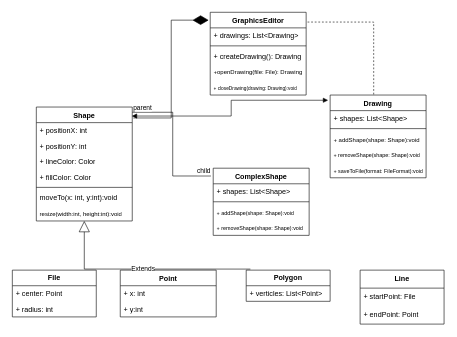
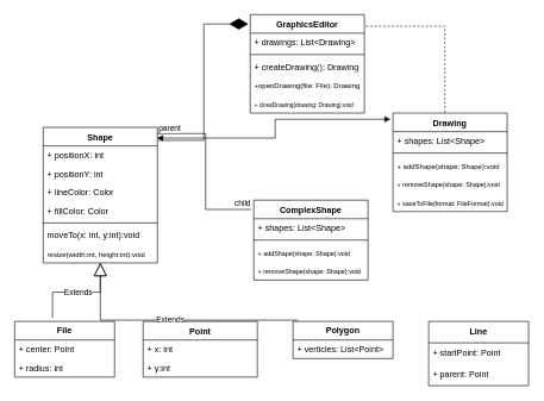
  <mxCell id="0" />
  <mxCell id="1" parent="0" />
  <mxCell id="2" value="&lt;b&gt;Line&lt;/b&gt;" style="swimlane;fontStyle=0;childLayout=stackLayout;horizontal=1;startSize=30;horizontalStack=0;resizeParent=1;resizeParentMax=0;resizeLast=0;collapsible=1;marginBottom=0;whiteSpace=wrap;html=1;" parent="1" vertex="1"><mxGeometry x="600" y="450" width="140" height="90" as="geometry" /></mxCell>
- <mxCell id="3" value="+ startPoint: File" style="text;strokeColor=none;fillColor=none;align=left;verticalAlign=middle;spacingLeft=4;spacingRight=4;overflow=hidden;points=[[0,0.5],[1,0.5]];portConstraint=eastwest;rotatable=0;whiteSpace=wrap;html=1;" parent="2" vertex="1"><mxGeometry y="30" width="140" height="30" as="geometry" /></mxCell>
- <mxCell id="4" value="+ endPoint: Point" style="text;strokeColor=none;fillColor=none;align=left;verticalAlign=middle;spacingLeft=4;spacingRight=4;overflow=hidden;points=[[0,0.5],[1,0.5]];portConstraint=eastwest;rotatable=0;whiteSpace=wrap;html=1;" parent="2" vertex="1"><mxGeometry y="60" width="140" height="30" as="geometry" /></mxCell>
+ <mxCell id="3" value="+ startPoint: Point" style="text;strokeColor=none;fillColor=none;align=left;verticalAlign=middle;spacingLeft=4;spacingRight=4;overflow=hidden;points=[[0,0.5],[1,0.5]];portConstraint=eastwest;rotatable=0;whiteSpace=wrap;html=1;" parent="2" vertex="1"><mxGeometry y="30" width="140" height="30" as="geometry" /></mxCell>
+ <mxCell id="4" value="+ parent: Point" style="text;strokeColor=none;fillColor=none;align=left;verticalAlign=middle;spacingLeft=4;spacingRight=4;overflow=hidden;points=[[0,0.5],[1,0.5]];portConstraint=eastwest;rotatable=0;whiteSpace=wrap;html=1;" parent="2" vertex="1"><mxGeometry y="60" width="140" height="30" as="geometry" /></mxCell>
  <mxCell id="5" value="Point" style="swimlane;fontStyle=1;align=center;verticalAlign=top;childLayout=stackLayout;horizontal=1;startSize=26;horizontalStack=0;resizeParent=1;resizeParentMax=0;resizeLast=0;collapsible=1;marginBottom=0;whiteSpace=wrap;html=1;" parent="1" vertex="1"><mxGeometry x="200" y="450" width="160" height="78" as="geometry" /></mxCell>
  <mxCell id="6" value="+ x: int" style="text;strokeColor=none;fillColor=none;align=left;verticalAlign=top;spacingLeft=4;spacingRight=4;overflow=hidden;rotatable=0;points=[[0,0.5],[1,0.5]];portConstraint=eastwest;whiteSpace=wrap;html=1;" parent="5" vertex="1"><mxGeometry y="26" width="160" height="26" as="geometry" /></mxCell>
  <mxCell id="7" value="+ y:int" style="text;strokeColor=none;fillColor=none;align=left;verticalAlign=top;spacingLeft=4;spacingRight=4;overflow=hidden;rotatable=0;points=[[0,0.5],[1,0.5]];portConstraint=eastwest;whiteSpace=wrap;html=1;" parent="5" vertex="1"><mxGeometry y="52" width="160" height="26" as="geometry" /></mxCell>
  <mxCell id="8" value="Shape" style="swimlane;fontStyle=1;align=center;verticalAlign=top;childLayout=stackLayout;horizontal=1;startSize=26;horizontalStack=0;resizeParent=1;resizeParentMax=0;resizeLast=0;collapsible=1;marginBottom=0;whiteSpace=wrap;html=1;" parent="1" vertex="1"><mxGeometry x="60" y="178" width="160" height="190" as="geometry" /></mxCell>
  <mxCell id="9" value="+ positionX: int" style="text;strokeColor=none;fillColor=none;align=left;verticalAlign=top;spacingLeft=4;spacingRight=4;overflow=hidden;rotatable=0;points=[[0,0.5],[1,0.5]];portConstraint=eastwest;whiteSpace=wrap;html=1;" parent="8" vertex="1"><mxGeometry y="26" width="160" height="26" as="geometry" /></mxCell>
  <mxCell id="10" value="+ positionY: int&lt;br&gt;" style="text;strokeColor=none;fillColor=none;align=left;verticalAlign=top;spacingLeft=4;spacingRight=4;overflow=hidden;rotatable=0;points=[[0,0.5],[1,0.5]];portConstraint=eastwest;whiteSpace=wrap;html=1;" parent="8" vertex="1"><mxGeometry y="52" width="160" height="26" as="geometry" /></mxCell>
  <mxCell id="11" value="+ lineColor: Color" style="text;strokeColor=none;fillColor=none;align=left;verticalAlign=top;spacingLeft=4;spacingRight=4;overflow=hidden;rotatable=0;points=[[0,0.5],[1,0.5]];portConstraint=eastwest;whiteSpace=wrap;html=1;" parent="8" vertex="1"><mxGeometry y="78" width="160" height="26" as="geometry" /></mxCell>
  <mxCell id="12" value="+ fillColor: Color" style="text;strokeColor=none;fillColor=none;align=left;verticalAlign=top;spacingLeft=4;spacingRight=4;overflow=hidden;rotatable=0;points=[[0,0.5],[1,0.5]];portConstraint=eastwest;whiteSpace=wrap;html=1;" parent="8" vertex="1"><mxGeometry y="104" width="160" height="26" as="geometry" /></mxCell>
  <mxCell id="13" value="" style="line;strokeWidth=1;fillColor=none;align=left;verticalAlign=middle;spacingTop=-1;spacingLeft=3;spacingRight=3;rotatable=0;labelPosition=right;points=[];portConstraint=eastwest;strokeColor=inherit;" parent="8" vertex="1"><mxGeometry y="130" width="160" height="8" as="geometry" /></mxCell>
  <mxCell id="14" value="moveTo(x: int, y:int):void" style="text;strokeColor=none;fillColor=none;align=left;verticalAlign=top;spacingLeft=4;spacingRight=4;overflow=hidden;rotatable=0;points=[[0,0.5],[1,0.5]];portConstraint=eastwest;whiteSpace=wrap;html=1;" parent="8" vertex="1"><mxGeometry y="138" width="160" height="26" as="geometry" /></mxCell>
  <mxCell id="15" value="&lt;font style=&quot;font-size: 10px;&quot;&gt;resize(width:int, height:int):void&lt;/font&gt;" style="text;strokeColor=none;fillColor=none;align=left;verticalAlign=top;spacingLeft=4;spacingRight=4;overflow=hidden;rotatable=0;points=[[0,0.5],[1,0.5]];portConstraint=eastwest;whiteSpace=wrap;html=1;" parent="8" vertex="1"><mxGeometry y="164" width="160" height="26" as="geometry" /></mxCell>
  <mxCell id="16" value="&lt;b&gt;Polygon&lt;/b&gt;" style="swimlane;fontStyle=0;childLayout=stackLayout;horizontal=1;startSize=26;fillColor=none;horizontalStack=0;resizeParent=1;resizeParentMax=0;resizeLast=0;collapsible=1;marginBottom=0;whiteSpace=wrap;html=1;" parent="1" vertex="1"><mxGeometry x="410" y="450" width="140" height="52" as="geometry" /></mxCell>
  <mxCell id="17" value="+ verticles: List&amp;lt;Point&amp;gt;" style="text;strokeColor=none;fillColor=none;align=left;verticalAlign=top;spacingLeft=4;spacingRight=4;overflow=hidden;rotatable=0;points=[[0,0.5],[1,0.5]];portConstraint=eastwest;whiteSpace=wrap;html=1;" parent="16" vertex="1"><mxGeometry y="26" width="140" height="26" as="geometry" /></mxCell>
  <mxCell id="18" value="&lt;b&gt;File&lt;/b&gt;" style="swimlane;fontStyle=0;childLayout=stackLayout;horizontal=1;startSize=26;fillColor=none;horizontalStack=0;resizeParent=1;resizeParentMax=0;resizeLast=0;collapsible=1;marginBottom=0;whiteSpace=wrap;html=1;" parent="1" vertex="1"><mxGeometry y="450" width="140" height="78" as="geometry" x="20" /></mxCell>
  <mxCell id="19" value="+ center: Point" style="text;strokeColor=none;fillColor=none;align=left;verticalAlign=top;spacingLeft=4;spacingRight=4;overflow=hidden;rotatable=0;points=[[0,0.5],[1,0.5]];portConstraint=eastwest;whiteSpace=wrap;html=1;" parent="18" vertex="1"><mxGeometry y="26" width="140" height="26" as="geometry" /></mxCell>
  <mxCell id="20" value="+ radius: int" style="text;strokeColor=none;fillColor=none;align=left;verticalAlign=top;spacingLeft=4;spacingRight=4;overflow=hidden;rotatable=0;points=[[0,0.5],[1,0.5]];portConstraint=eastwest;whiteSpace=wrap;html=1;" parent="18" vertex="1"><mxGeometry y="52" width="140" height="26" as="geometry" /></mxCell>
  <mxCell id="21" value="ComplexShape" style="swimlane;fontStyle=1;align=center;verticalAlign=top;childLayout=stackLayout;horizontal=1;startSize=26;horizontalStack=0;resizeParent=1;resizeParentMax=0;resizeLast=0;collapsible=1;marginBottom=0;whiteSpace=wrap;html=1;" parent="1" vertex="1"><mxGeometry x="355" y="280" width="160" height="112" as="geometry" /></mxCell>
  <mxCell id="22" value="+ shapes: List&amp;lt;Shape&amp;gt;" style="text;strokeColor=none;fillColor=none;align=left;verticalAlign=top;spacingLeft=4;spacingRight=4;overflow=hidden;rotatable=0;points=[[0,0.5],[1,0.5]];portConstraint=eastwest;whiteSpace=wrap;html=1;" parent="21" vertex="1"><mxGeometry y="26" width="160" height="26" as="geometry" /></mxCell>
  <mxCell id="23" value="" style="line;strokeWidth=1;fillColor=none;align=left;verticalAlign=middle;spacingTop=-1;spacingLeft=3;spacingRight=3;rotatable=0;labelPosition=right;points=[];portConstraint=eastwest;strokeColor=inherit;" parent="21" vertex="1"><mxGeometry y="52" width="160" height="8" as="geometry" /></mxCell>
  <mxCell id="24" value="&lt;font style=&quot;font-size: 9px;&quot;&gt;+ addShape(shape: Shape):void&lt;/font&gt;" style="text;strokeColor=none;fillColor=none;align=left;verticalAlign=top;spacingLeft=4;spacingRight=4;overflow=hidden;rotatable=0;points=[[0,0.5],[1,0.5]];portConstraint=eastwest;whiteSpace=wrap;html=1;" parent="21" vertex="1"><mxGeometry y="60" width="160" height="26" as="geometry" /></mxCell>
  <mxCell id="25" value="&lt;font style=&quot;font-size: 9px;&quot;&gt;+ removeShape(shape: Shape):void&lt;/font&gt;" style="text;strokeColor=none;fillColor=none;align=left;verticalAlign=top;spacingLeft=4;spacingRight=4;overflow=hidden;rotatable=0;points=[[0,0.5],[1,0.5]];portConstraint=eastwest;whiteSpace=wrap;html=1;" parent="21" vertex="1"><mxGeometry y="86" width="160" height="26" as="geometry" /></mxCell>
  <mxCell id="26" value="Drawing" style="swimlane;fontStyle=1;align=center;verticalAlign=top;childLayout=stackLayout;horizontal=1;startSize=26;horizontalStack=0;resizeParent=1;resizeParentMax=0;resizeLast=0;collapsible=1;marginBottom=0;whiteSpace=wrap;html=1;" parent="1" vertex="1"><mxGeometry x="550" y="158" width="160" height="138" as="geometry" /></mxCell>
  <mxCell id="27" value="+ shapes: List&amp;lt;Shape&amp;gt;" style="text;strokeColor=none;fillColor=none;align=left;verticalAlign=top;spacingLeft=4;spacingRight=4;overflow=hidden;rotatable=0;points=[[0,0.5],[1,0.5]];portConstraint=eastwest;whiteSpace=wrap;html=1;" parent="26" vertex="1"><mxGeometry y="26" width="160" height="26" as="geometry" /></mxCell>
  <mxCell id="28" value="" style="line;strokeWidth=1;fillColor=none;align=left;verticalAlign=middle;spacingTop=-1;spacingLeft=3;spacingRight=3;rotatable=0;labelPosition=right;points=[];portConstraint=eastwest;strokeColor=inherit;" parent="26" vertex="1"><mxGeometry y="52" width="160" height="8" as="geometry" /></mxCell>
  <mxCell id="29" value="&lt;font style=&quot;font-size: 10px;&quot;&gt;+ addShape(shape: Shape):void&lt;/font&gt;" style="text;strokeColor=none;fillColor=none;align=left;verticalAlign=top;spacingLeft=4;spacingRight=4;overflow=hidden;rotatable=0;points=[[0,0.5],[1,0.5]];portConstraint=eastwest;whiteSpace=wrap;html=1;" parent="26" vertex="1"><mxGeometry y="60" width="160" height="26" as="geometry" /></mxCell>
  <mxCell id="30" value="&lt;font style=&quot;font-size: 9px;&quot;&gt;+ removeShape(shape: Shape):void&lt;/font&gt;" style="text;strokeColor=none;fillColor=none;align=left;verticalAlign=top;spacingLeft=4;spacingRight=4;overflow=hidden;rotatable=0;points=[[0,0.5],[1,0.5]];portConstraint=eastwest;whiteSpace=wrap;html=1;" parent="26" vertex="1"><mxGeometry y="86" width="160" height="26" as="geometry" /></mxCell>
  <mxCell id="31" value="&lt;font style=&quot;font-size: 9px;&quot;&gt;+ saveToFile(format: FileFormat):void&lt;/font&gt;" style="text;strokeColor=none;fillColor=none;align=left;verticalAlign=top;spacingLeft=4;spacingRight=4;overflow=hidden;rotatable=0;points=[[0,0.5],[1,0.5]];portConstraint=eastwest;whiteSpace=wrap;html=1;" parent="26" vertex="1"><mxGeometry y="112" width="160" height="26" as="geometry" /></mxCell>
  <mxCell id="32" value="GraphicsEditor" style="swimlane;fontStyle=1;align=center;verticalAlign=top;childLayout=stackLayout;horizontal=1;startSize=26;horizontalStack=0;resizeParent=1;resizeParentMax=0;resizeLast=0;collapsible=1;marginBottom=0;whiteSpace=wrap;html=1;" parent="1" vertex="1"><mxGeometry x="350" y="20" width="160" height="138" as="geometry" /></mxCell>
  <mxCell id="33" value="+ drawings: List&amp;lt;Drawing&amp;gt;" style="text;strokeColor=none;fillColor=none;align=left;verticalAlign=top;spacingLeft=4;spacingRight=4;overflow=hidden;rotatable=0;points=[[0,0.5],[1,0.5]];portConstraint=eastwest;whiteSpace=wrap;html=1;" parent="32" vertex="1"><mxGeometry y="26" width="160" height="26" as="geometry" /></mxCell>
  <mxCell id="34" value="" style="line;strokeWidth=1;fillColor=none;align=left;verticalAlign=middle;spacingTop=-1;spacingLeft=3;spacingRight=3;rotatable=0;labelPosition=right;points=[];portConstraint=eastwest;strokeColor=inherit;" parent="32" vertex="1"><mxGeometry y="52" width="160" height="8" as="geometry" /></mxCell>
  <mxCell id="35" value="+ createDrawing(): Drawing" style="text;strokeColor=none;fillColor=none;align=left;verticalAlign=top;spacingLeft=4;spacingRight=4;overflow=hidden;rotatable=0;points=[[0,0.5],[1,0.5]];portConstraint=eastwest;whiteSpace=wrap;html=1;" parent="32" vertex="1"><mxGeometry y="60" width="160" height="26" as="geometry" /></mxCell>
  <mxCell id="36" value="&lt;font style=&quot;font-size: 10px;&quot;&gt;+openDrawing(file: File): Drawing&lt;/font&gt;" style="text;strokeColor=none;fillColor=none;align=left;verticalAlign=top;spacingLeft=4;spacingRight=4;overflow=hidden;rotatable=0;points=[[0,0.5],[1,0.5]];portConstraint=eastwest;whiteSpace=wrap;html=1;" parent="32" vertex="1"><mxGeometry y="86" width="160" height="26" as="geometry" /></mxCell>
  <mxCell id="37" value="&lt;font style=&quot;font-size: 8px;&quot;&gt;+ closeDrawing(drawing: Drawing):void&lt;/font&gt;" style="text;strokeColor=none;fillColor=none;align=left;verticalAlign=top;spacingLeft=4;spacingRight=4;overflow=hidden;rotatable=0;points=[[0,0.5],[1,0.5]];portConstraint=eastwest;whiteSpace=wrap;html=1;" parent="32" vertex="1"><mxGeometry y="112" width="160" height="26" as="geometry" /></mxCell>
  <mxCell id="38" value="" style="endArrow=diamondThin;endFill=1;endSize=24;html=1;rounded=0;edgeStyle=elbowEdgeStyle;exitX=1.011;exitY=0.096;exitDx=0;exitDy=0;exitPerimeter=0;entryX=-0.016;entryY=0.095;entryDx=0;entryDy=0;entryPerimeter=0;" parent="1" source="8" target="32" edge="1"><mxGeometry width="160" relative="1" as="geometry"><mxPoint x="140" y="130" as="sourcePoint" /><mxPoint x="290" y="88.5" as="targetPoint" /></mxGeometry></mxCell>
+ <mxCell id="39" value="Extends" style="endArrow=block;endSize=16;endFill=0;html=1;rounded=0;exitX=0.379;exitY=-0.064;exitDx=0;exitDy=0;exitPerimeter=0;edgeStyle=orthogonalEdgeStyle;" parent="1" source="18" target="8" edge="1"><mxGeometry width="160" relative="1" as="geometry"><mxPoint x="40" y="422" as="sourcePoint" /><mxPoint x="200" y="422" as="targetPoint" /></mxGeometry></mxCell>
  <mxCell id="40" value="Extends" style="endArrow=block;endSize=16;endFill=0;html=1;rounded=0;exitX=0.05;exitY=-0.034;exitDx=0;exitDy=0;exitPerimeter=0;edgeStyle=orthogonalEdgeStyle;" parent="1" source="16" target="8" edge="1"><mxGeometry width="160" relative="1" as="geometry"><mxPoint x="280" y="410" as="sourcePoint" /><mxPoint x="440" y="410" as="targetPoint" /></mxGeometry></mxCell>
  <mxCell id="41" value="" style="endArrow=none;html=1;rounded=0;exitX=1.001;exitY=0.046;exitDx=0;exitDy=0;exitPerimeter=0;entryX=-0.024;entryY=0.116;entryDx=0;entryDy=0;entryPerimeter=0;edgeStyle=orthogonalEdgeStyle;" parent="1" source="8" target="21" edge="1"><mxGeometry relative="1" as="geometry"><mxPoint x="250" y="272.5" as="sourcePoint" /><mxPoint x="410" y="272.5" as="targetPoint" /></mxGeometry></mxCell>
  <mxCell id="42" value="parent" style="edgeLabel;resizable=0;html=1;align=left;verticalAlign=bottom;" parent="41" connectable="0" vertex="1"><mxGeometry x="-1" relative="1" as="geometry" /></mxCell>
  <mxCell id="43" value="child" style="edgeLabel;resizable=0;html=1;align=right;verticalAlign=bottom;" parent="41" connectable="0" vertex="1"><mxGeometry x="1" relative="1" as="geometry" /></mxCell>
  <mxCell id="44" value="" style="endArrow=none;dashed=1;endFill=0;endSize=12;html=1;rounded=0;exitX=0.454;exitY=-0.007;exitDx=0;exitDy=0;exitPerimeter=0;entryX=1.009;entryY=0.118;entryDx=0;entryDy=0;entryPerimeter=0;edgeStyle=orthogonalEdgeStyle;" parent="1" source="26" target="32" edge="1"><mxGeometry width="160" relative="1" as="geometry"><mxPoint x="620" y="70" as="sourcePoint" /><mxPoint x="780" y="70" as="targetPoint" /></mxGeometry></mxCell>
  <mxCell id="45" value="" style="endArrow=block;startArrow=block;endFill=1;startFill=1;html=1;rounded=0;exitX=0.996;exitY=0.079;exitDx=0;exitDy=0;exitPerimeter=0;entryX=-0.021;entryY=0.063;entryDx=0;entryDy=0;entryPerimeter=0;edgeStyle=orthogonalEdgeStyle;" parent="1" source="8" target="26" edge="1"><mxGeometry width="160" relative="1" as="geometry"><mxPoint x="350" y="290" as="sourcePoint" /><mxPoint x="510" y="290" as="targetPoint" /></mxGeometry></mxCell>
